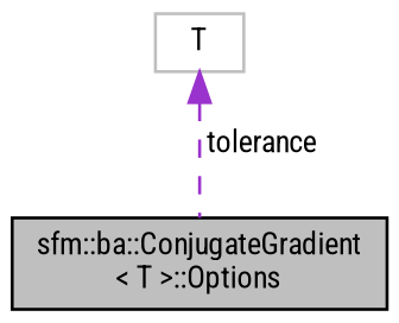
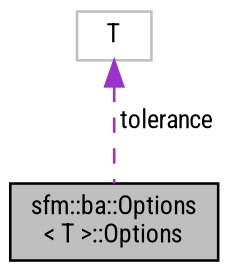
  digraph {
    fontname="Roboto Condensed"
    node [fontname="Roboto Condensed" fontsize=10 shape=record style=filled]
-   n1 [color=black fillcolor=grey75 fontcolor=black height=0.2 label="sfm::ba::ConjugateGradient\l\< T \>::Options" width=0.4]
+   n1 [color=black fillcolor=grey75 fontcolor=black height=0.2 label="sfm::ba::Options\l\< T \>::Options" width=0.4]
    n2 [color=grey75 fillcolor=white height=0.2 label=T width=0.4]
    n2 -> n1 [color=darkorchid3 dir=back fontname="Roboto Condensed" fontsize=10 label=" tolerance" labelfontname=FreeSans labelfontsize=10 style=dashed]
  }
